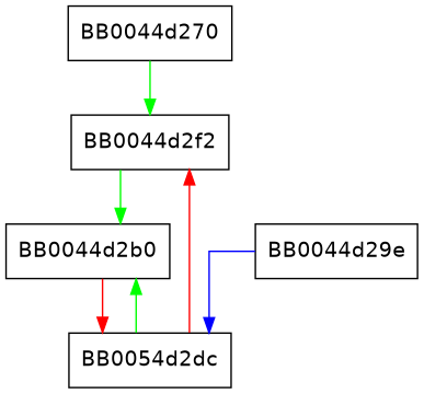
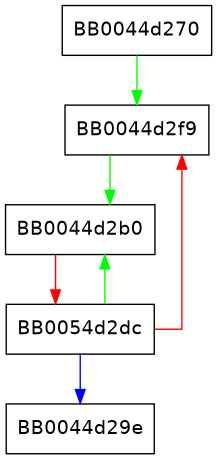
  digraph {
    fontname="DejaVu Sans"
    splines=ortho
    node [fontname="DejaVu Sans" shape=box]
    edge [color=green fontname="DejaVu Sans"]
    BB0044d270
-   BB0044d2f2
+   BB0044d2f2 [label=BB0044d2f9]
    BB0044d2b0
    n4 [label=BB0054d2dc]
    BB0044d29e
    BB0044d270 -> BB0044d2f2
    BB0044d2f2 -> BB0044d2b0
    BB0044d2b0 -> n4 [color=red]
    n4 -> BB0044d2f2 [color=red]
    n4 -> BB0044d2b0
-   BB0044d29e -> n4 [color=blue]
+   n4 -> BB0044d29e [color=blue]
  }
